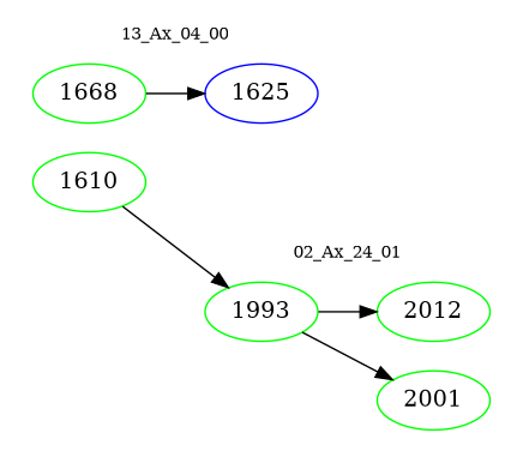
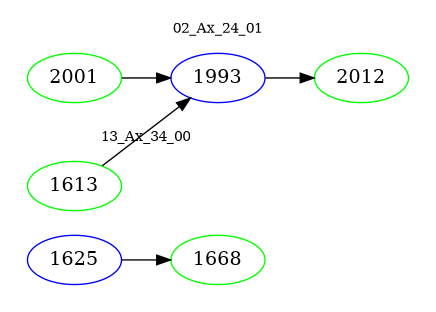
  digraph {
    rankdir=LR
    node [color=green]
    edge [color=black]
    n1 [label=2001]
-   n2 [label=1993]
+   n2 [color=blue label=1993]
    n3 [label=2012]
-   n4 [label=1610]
+   n4 [label=1613]
    n5 [color=blue label=1625]
    n6 [label=1668]
    subgraph cluster_1 {
      color=white
      fontsize=10
      label="02_Ax_24_01"
      n1
      n2
      n3
    }
    subgraph cluster_2 {
      color=white
      fontsize=10
-     label="13_Ax_04_00"
+     label="13_Ax_34_00"
      n4
      n5
      n6
    }
-   n2 -> n1
+   n1 -> n2
    n2 -> n3
    n4 -> n2
-   n6 -> n5
+   n5 -> n6
  }
